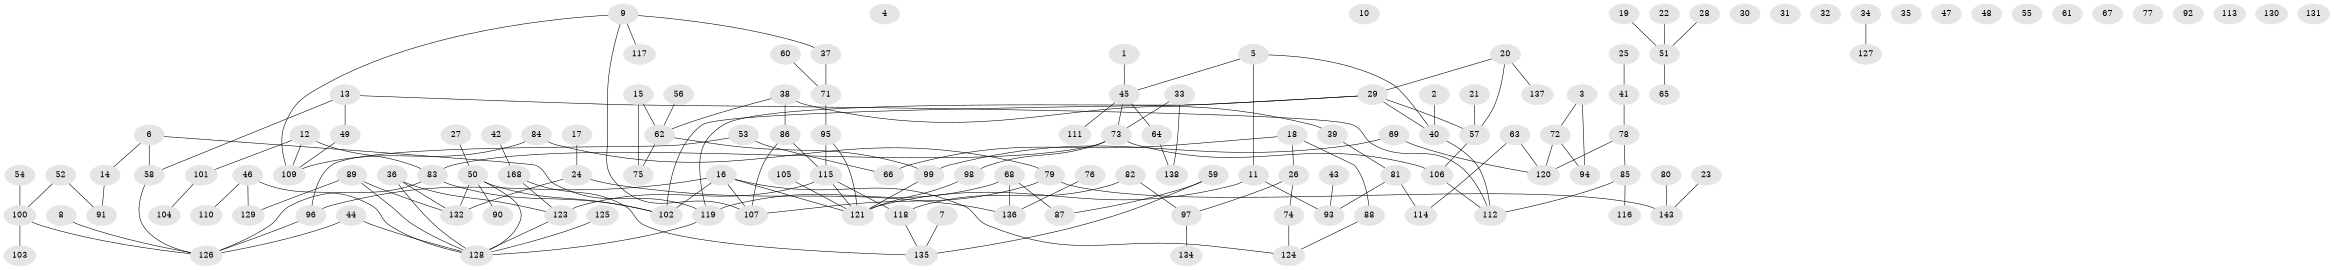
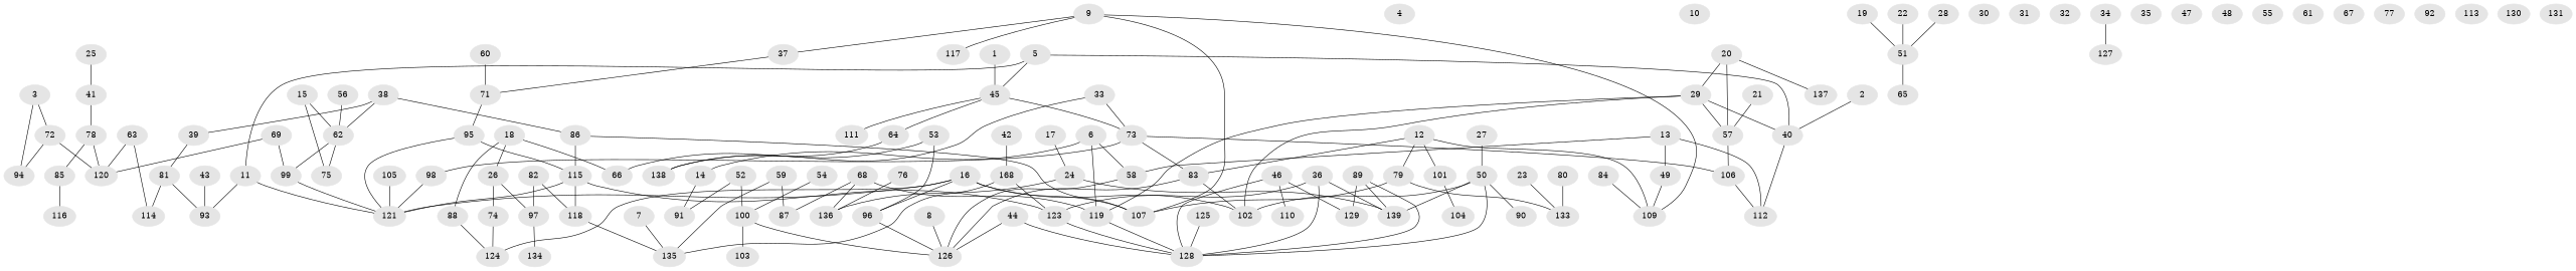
  graph {
    node [color=gray90 style=filled]
    1
    45
    73
    64
    111
    2
    40
    112
    3
    72
    94
    120
    4
    5
    11
    93
    121
    6
    14
    58
    119
    91
    126
    128
    7
    135
    8
    9
    37
    107
    109
    117
    71
    10
    12
    79
    83
    101
-   133 [label=143]
+   133
    102
    104
    13
    49
    15
    62
    75
    99
    16
    96
    124
    17
    24
-   132
+   132 [label=139]
    136
    18
    26
    66
    88
    74
    97
    19
    51
    65
    20
    29
    57
    137
    106
    21
    22
    23
    25
    41
    78
    134
    27
    50
    90
    28
    30
    31
    32
    33
    138
    98
    34
    127
    35
    36
    123
    95
    38
    39
    86
    81
    115
    114
    85
    n99 [label=168]
    42
    43
    44
    46
    110
    129
    47
    48
    52
    100
    103
    53
    54
    55
    56
    59
    87
    60
    61
    63
    67
    68
    69
    76
    77
    116
    80
    82
    118
    84
    89
    92
    105
    113
    125
    130
    131
    1 -- 45
    45 -- 73
    45 -- 64
    45 -- 111
    73 -- 83
    73 -- 106
    73 -- 98
    64 -- 138
    2 -- 40
    40 -- 112
    3 -- 72
    3 -- 94
    72 -- 94
    72 -- 120
    5 -- 45
    5 -- 40
    5 -- 11
    11 -- 93
    11 -- 121
    6 -- 14
    6 -- 58
    6 -- 119
    14 -- 91
    58 -- 126
    119 -- 128
    7 -- 135
    8 -- 126
    9 -- 37
    9 -- 107
    9 -- 109
    9 -- 117
    37 -- 71
    71 -- 95
    12 -- 109
-   84 -- 79
+   12 -- 79
    12 -- 83
    12 -- 101
    79 -- 107
    79 -- 133
    83 -- 126
    83 -- 102
    101 -- 104
    13 -- 112
    13 -- 58
    13 -- 49
    49 -- 109
    15 -- 62
    15 -- 75
    62 -- 75
    62 -- 99
    99 -- 121
    16 -- 121
    16 -- 107
    16 -- 102
    16 -- 96
    16 -- 124
    96 -- 126
    17 -- 24
    24 -- 132
    24 -- 136
    18 -- 26
    18 -- 66
    18 -- 88
    26 -- 74
    26 -- 97
    88 -- 124
    74 -- 124
    97 -- 134
    19 -- 51
    51 -- 65
    20 -- 29
    20 -- 57
    20 -- 137
    29 -- 40
    29 -- 119
    29 -- 102
    29 -- 57
    57 -- 106
    106 -- 112
    21 -- 57
    22 -- 51
    23 -- 133
    25 -- 41
    41 -- 78
    78 -- 120
    78 -- 85
    27 -- 50
    50 -- 128
    50 -- 102
    50 -- 132
    50 -- 90
    28 -- 51
    33 -- 73
    33 -- 138
    98 -- 121
    34 -- 127
    36 -- 128
    36 -- 132
    36 -- 123
    123 -- 128
    95 -- 121
    95 -- 115
    38 -- 62
    38 -- 39
    38 -- 86
    39 -- 81
    86 -- 107
    86 -- 115
    81 -- 93
    81 -- 114
    115 -- 121
    115 -- 123
    115 -- 118
-   85 -- 112
    85 -- 116
    n99 -- 135
    n99 -- 123
    42 -- n99
    43 -- 93
    44 -- 126
    44 -- 128
    46 -- 128
    46 -- 110
    46 -- 129
    52 -- 91
    52 -- 100
    100 -- 126
    100 -- 103
    53 -- 96
    53 -- 66
    54 -- 100
    56 -- 62
    59 -- 135
    59 -- 87
    60 -- 71
    63 -- 120
    63 -- 114
    68 -- 119
    68 -- 136
    68 -- 87
    69 -- 120
    69 -- 99
    76 -- 136
    80 -- 133
    82 -- 97
    82 -- 118
    118 -- 135
    84 -- 109
    89 -- 128
    89 -- 132
    89 -- 129
    105 -- 121
    125 -- 128
  }
